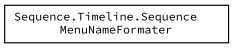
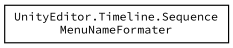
  digraph {
    rankdir=LR
    fontname="Source Code Pro"
-   n1 [color=black fillcolor=white fontname="Source Code Pro" fontsize=10 height=0.2 label="Sequence.Timeline.Sequence\lMenuNameFormater" shape=record style=filled width=0.4]
+   n1 [color=black fillcolor=white fontname="Source Code Pro" fontsize=10 height=0.2 label="UnityEditor.Timeline.Sequence\lMenuNameFormater" shape=record style=filled width=0.4]
  }
